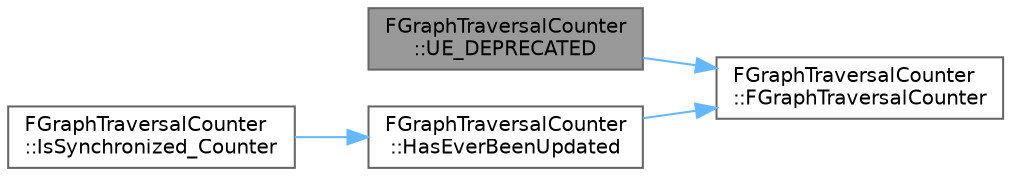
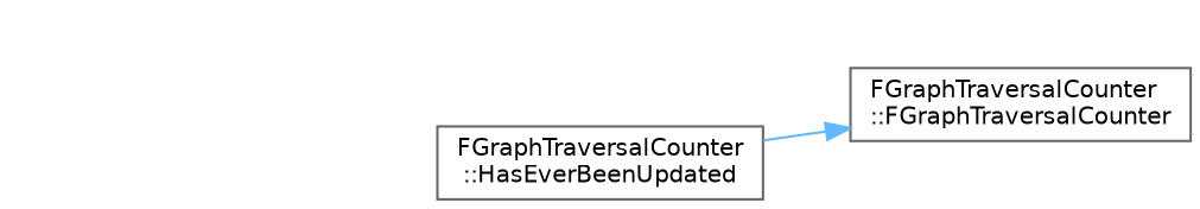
  digraph {
    rankdir=LR
    node [color=grey40 fillcolor=white fontname=Helvetica fontsize=10 shape=box style=filled]
    edge [color=steelblue1 fontname=Helvetica fontsize=10 labelfontname=Helvetica labelfontsize=10 style=solid]
-   n1 [color=gray40 fillcolor=grey60 fontcolor=black height=0.2 label="FGraphTraversalCounter\l::UE_DEPRECATED" width=0.4]
    n2 [height=0.2 label="FGraphTraversalCounter\l::FGraphTraversalCounter" width=0.4]
-   n3 [height=0.2 label="FGraphTraversalCounter\l::IsSynchronized_Counter" width=0.4]
    n4 [height=0.2 label="FGraphTraversalCounter\l::HasEverBeenUpdated" width=0.4]
-   n1 -> n2
-   n3 -> n4
    n4 -> n2
  }
